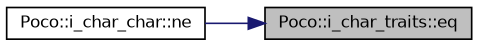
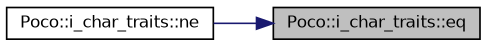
  digraph {
    rankdir=RL
    node [color=black fontname=Helvetica fontsize=10 shape=record style=filled]
    n1 [fillcolor=grey75 fontcolor=black height=0.2 label="Poco::i_char_traits::eq" width=0.4]
-   n2 [fillcolor=white height=0.2 label="Poco::i_char_char::ne" width=0.4]
+   n2 [fillcolor=white height=0.2 label="Poco::i_char_traits::ne" width=0.4]
    n1 -> n2 [color=midnightblue dir=back fontname=Helvetica fontsize=10 labelfontname=Helvetica labelfontsize=10 style=solid]
  }
